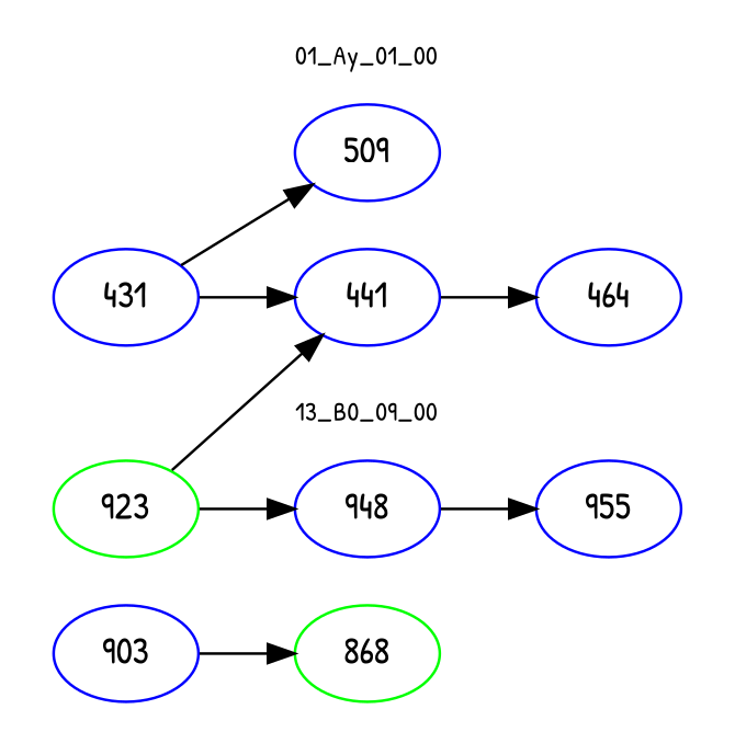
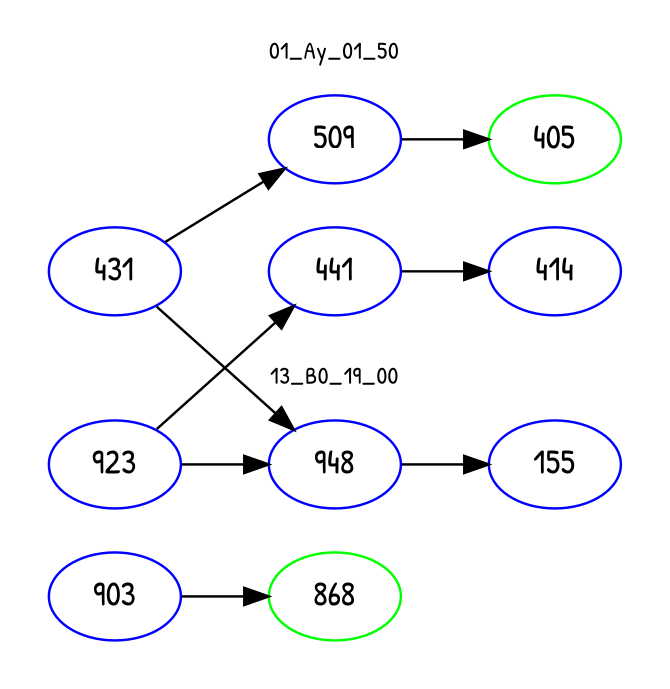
  digraph {
    fontname="Patrick Hand"
    rankdir=LR
    node [color=blue fontname="Patrick Hand"]
    edge [color=black fontname="Patrick Hand"]
    n1 [label=431]
    n2 [label=509]
    n3 [label=441]
-   n5 [label=464]
-   n6 [color=green label=923]
+   n4 [color=green label=405]
+   n5 [label=414]
+   n6 [label=923]
    n7 [label=903]
    n8 [label=948]
    n9 [color=green label=868]
-   n10 [label=955]
+   n10 [label=155]
    subgraph cluster_1 {
      color=white
      fontsize=10
-     label="01_Ay_01_00"
+     label="01_Ay_01_50"
      n1
      n2
      n3
+     n4
      n5
    }
    subgraph cluster_2 {
      color=white
      fontsize=10
-     label="13_B0_09_00"
+     label="13_B0_19_00"
      n6
      n7
      n8
      n9
      n10
    }
    n1 -> n2
-   n1 -> n3
+   n1 -> n8
+   n2 -> n4
    n3 -> n5
    n6 -> n3
    n6 -> n8
    n7 -> n9
    n8 -> n10
  }
